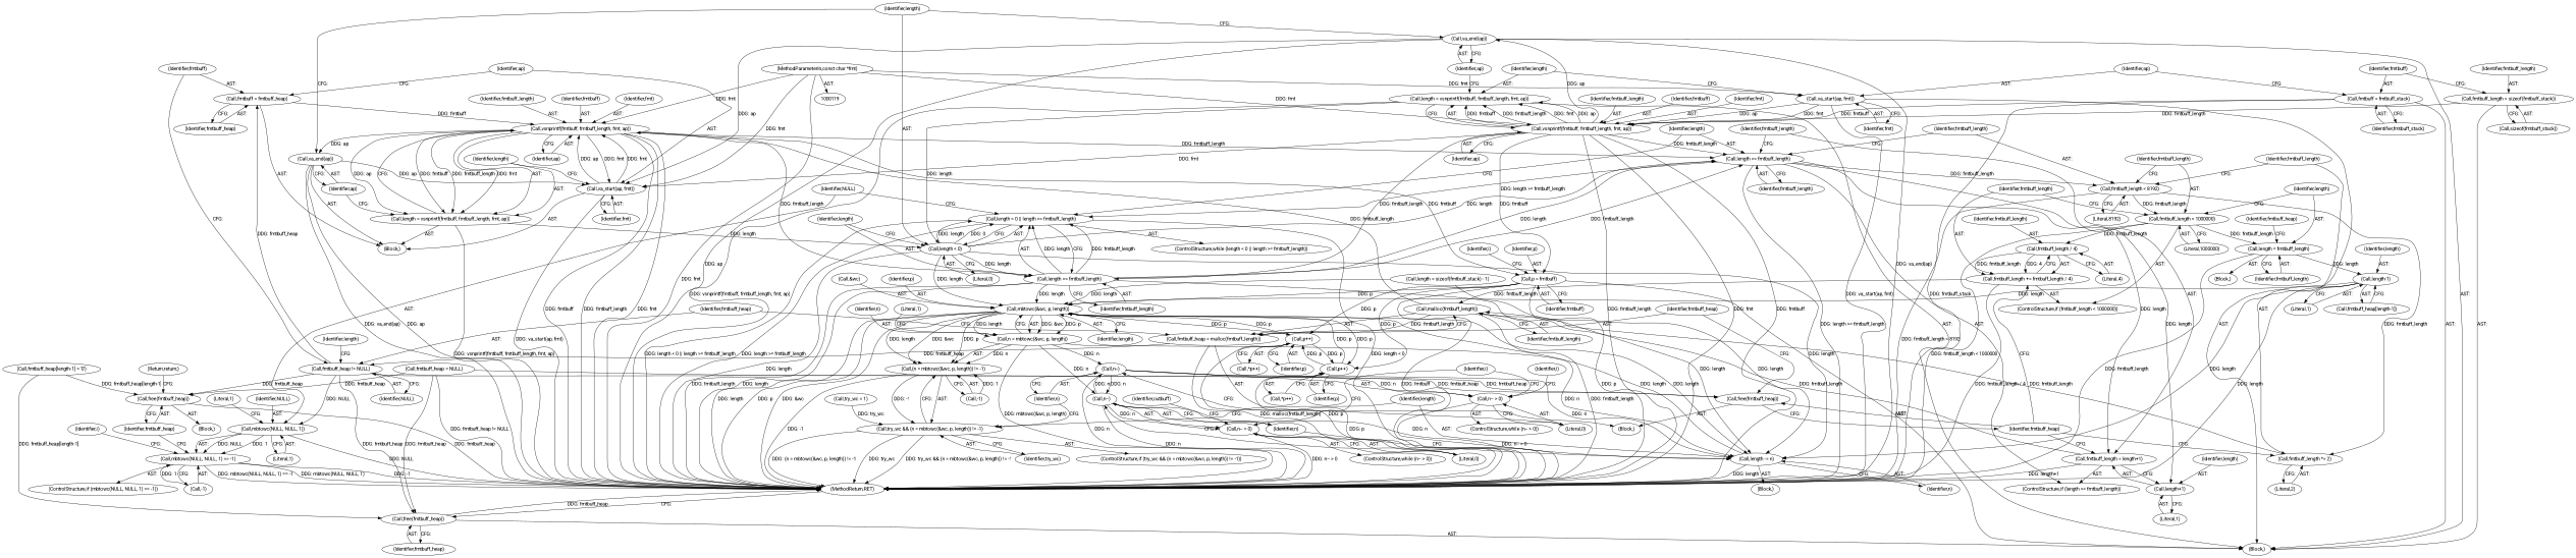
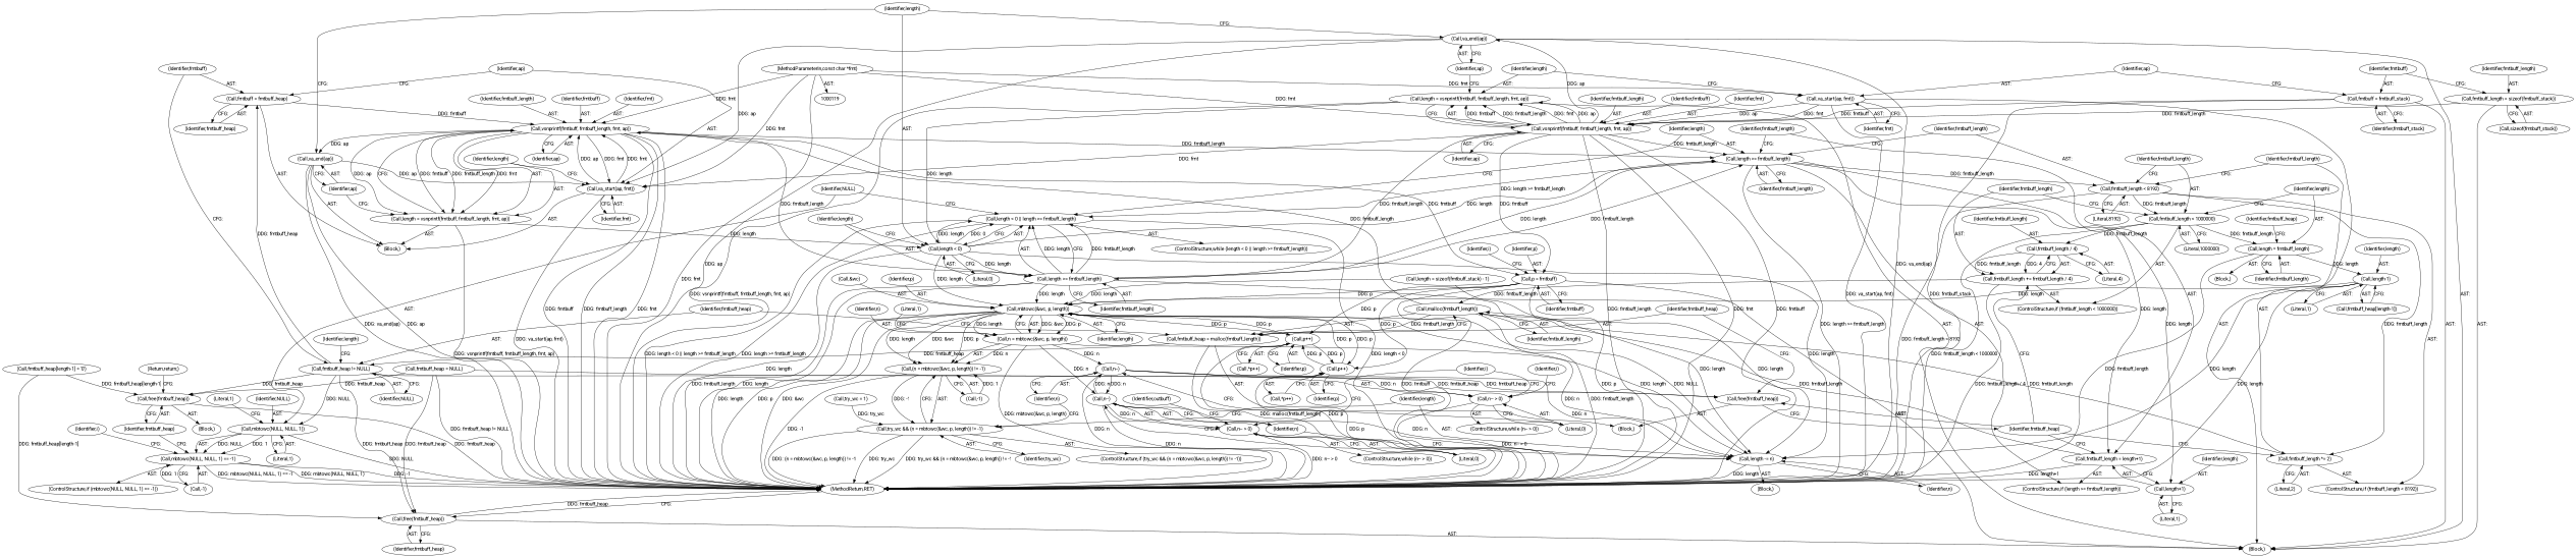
  digraph {
    fontname=Roboto
    node [fontname=Roboto]
    edge [fontname=Roboto]
    n1 [label="(Call,fmtbuff = fmtbuff_heap)"]
    n2 [label="(Call,vsnprintf(fmtbuff, fmtbuff_length, fmt, ap))"]
    n3 [label="(Identifier,fmtbuff_heap)"]
    n4 [label="(Block,)"]
    n5 [label="(MethodReturn,RET)"]
    n6 [label="(Call,length >= fmtbuff_length)"]
    n7 [label="(Call,length >= fmtbuff_length)"]
    n8 [label="(Call,va_start(ap, fmt))"]
    n9 [label="(Call,p = fmtbuff)"]
    n10 [label="(Call,length = vsnprintf(fmtbuff, fmtbuff_length, fmt, ap))"]
    n11 [label="(Call,va_end(ap))"]
    n12 [label="(Identifier,ap)"]
    n13 [label="(Call,fmtbuff_heap != NULL)"]
    n14 [label="(Call,free(fmtbuff_heap))"]
    n15 [label="(Call,mbtowc(NULL, NULL, 1))"]
    n16 [label="(Call,free(fmtbuff_heap))"]
    n17 [label="(Call,free(fmtbuff_heap))"]
    n18 [label="(Identifier,NULL)"]
    n19 [label="(Block,)"]
    n20 [label="(Identifier,fmtbuff_heap)"]
    n21 [label="(Call,mbtowc(NULL, NULL, 1) == -1)"]
    n22 [label="(Literal,1)"]
    n23 [label="(Identifier,fmtbuff_heap)"]
    n24 [label="(Block,)"]
    n25 [label="(Block,)"]
    n26 [label="(Identifier,fmtbuff_heap)"]
    n27 [label="(Call,fmtbuff_heap = malloc(fmtbuff_length))"]
    n28 [label="(Call,malloc(fmtbuff_length))"]
    n29 [label="(Identifier,fmtbuff_length)"]
    n30 [label="(Call,fmtbuff_length += fmtbuff_length / 4)"]
    n31 [label="(Call,fmtbuff_length / 4)"]
    n32 [label="(ControlStructure,if (fmtbuff_length < 1000000))"]
    n33 [label="(Literal,4)"]
    n34 [label="(Call,fmtbuff_length < 1000000)"]
    n35 [label="(Call,length = fmtbuff_length)"]
    n36 [label="(Literal,1000000)"]
    n37 [label="(Call,length-1)"]
    n38 [label="(Identifier,fmtbuff_length)"]
    n39 [label="(Block,)"]
    n40 [label="(Call,fmtbuff_length < 8192)"]
    n41 [label="(Call,fmtbuff_length *= 2)"]
    n42 [label="(Literal,8192)"]
+   n43 [label="(ControlStructure,if (fmtbuff_length < 8192))"]
    n44 [label="(Literal,2)"]
    n45 [label="(Call,fmtbuff_length = length+1)"]
    n46 [label="(Call,length < 0 || length >= fmtbuff_length)"]
    n47 [label="(Call,length+1)"]
    n48 [label="(Identifier,fmtbuff_length)"]
    n49 [label="(ControlStructure,if (length >= fmtbuff_length))"]
    n50 [label="(Call,length < 0)"]
    n51 [label="(ControlStructure,while (length < 0 || length >= fmtbuff_length))"]
    n52 [label="(Literal,1)"]
    n53 [label="(Call,mbtowc(&wc, p, length))"]
    n54 [label="(Call,length -= n)"]
    n55 [label="(Literal,0)"]
    n56 [label="(Identifier,fmtbuff_length)"]
    n57 [label="(Call,(n = mbtowc(&wc, p, length)) != -1)"]
    n58 [label="(Call,n = mbtowc(&wc, p, length))"]
    n59 [label="(Call,p++)"]
    n60 [label="(Call,p++)"]
    n61 [label="(Identifier,length)"]
    n62 [label="(Block,)"]
    n63 [label="(Identifier,n)"]
    n64 [label="(Call,length = vsnprintf(fmtbuff, fmtbuff_length, fmt, ap))"]
    n65 [label="(Call,vsnprintf(fmtbuff, fmtbuff_length, fmt, ap))"]
    n66 [label="(Call,va_end(ap))"]
    n67 [label="(Identifier,ap)"]
    n68 [label="(Identifier,fmt)"]
    n69 [label="(Identifier,ap)"]
    n70 [label="(Identifier,fmtbuff)"]
    n71 [label="(Call,fmtbuff = fmtbuff_stack)"]
    n72 [label="(Identifier,fmtbuff_stack)"]
    n73 [label="(Call,fmtbuff_length = sizeof(fmtbuff_stack))"]
    n74 [label="(Call,sizeof(fmtbuff_stack))"]
    n75 [label="(Call,va_start(ap, fmt))"]
    n76 [label="(Identifier,fmt)"]
    n77 [label="(MethodParameterIn,const char *fmt)"]
    1000119
    n79 [label="(Identifier,ap)"]
    n80 [label="(ControlStructure,if (mbtowc(NULL, NULL, 1) == -1))"]
    n81 [label="(Call,-1)"]
    n82 [label="(Literal,1)"]
    n83 [label="(Call,fmtbuff_heap[length-1])"]
    n84 [label="(Call,try_wc && (n = mbtowc(&wc, p, length)) != -1)"]
    n85 [label="(Call,-1)"]
    n86 [label="(Call,n--)"]
    n87 [label="(Call,n--)"]
    n88 [label="(Call,*p++)"]
    n89 [label="(Identifier,p)"]
    n90 [label="(Call,*p++)"]
    n91 [label="(Identifier,p)"]
    n92 [label="(Identifier,try_wc)"]
    n93 [label="(ControlStructure,if (try_wc && (n = mbtowc(&wc, p, length)) != -1))"]
    n94 [label="(Call,n-- > 0)"]
    n95 [label="(Identifier,n)"]
    n96 [label="(Call,n-- > 0)"]
    n97 [label="(Identifier,n)"]
    n98 [label="(ControlStructure,while (n-- > 0))"]
    n99 [label="(Literal,0)"]
    n100 [label="(Literal,0)"]
    n101 [label="(ControlStructure,while (n-- > 0))"]
    n102 [label="(Identifier,p)"]
    n103 [label="(Identifier,fmtbuff_length)"]
    n104 [label="(Identifier,fmtbuff)"]
    n105 [label="(Call,&wc)"]
    n106 [label="(Identifier,ap)"]
    n107 [label="(Identifier,fmtbuff_length)"]
    n108 [label="(Identifier,fmt)"]
    n109 [label="(Identifier,fmtbuff_heap)"]
    n110 [label="(Call,length = sizeof(fmtbuff_stack) - 1)"]
    n111 [label="(Identifier,fmtbuff_length)"]
    n112 [label="(Identifier,fmtbuff)"]
    n113 [label="(Identifier,i)"]
    n114 [label="(Return,return;)"]
    n115 [label="(Literal,1)"]
    n116 [label="(Identifier,fmtbuff_length)"]
    n117 [label="(Identifier,fmtbuff_length)"]
    n118 [label="(Identifier,length)"]
    n119 [label="(Identifier,outbuff)"]
    n120 [label="(Identifier,fmtbuff_heap)"]
    n121 [label="(Identifier,NULL)"]
    n122 [label="(Identifier,length)"]
    n123 [label="(Identifier,length)"]
    n124 [label="(Identifier,NULL)"]
    n125 [label="(Identifier,i)"]
    n126 [label="(Identifier,fmtbuff)"]
    n127 [label="(Identifier,n)"]
    n128 [label="(Identifier,length)"]
    n129 [label="(Identifier,fmt)"]
    n130 [label="(Identifier,p)"]
    n131 [label="(Call,try_wc = 1)"]
    n132 [label="(Identifier,fmtbuff_length)"]
    n133 [label="(Identifier,fmtbuff_length)"]
    n134 [label="(Call,fmtbuff_heap[length-1] = '\0')"]
    n135 [label="(Identifier,length)"]
    n136 [label="(Identifier,ap)"]
    n137 [label="(Identifier,fmtbuff_length)"]
    n138 [label="(Literal,1)"]
    n139 [label="(Identifier,fmtbuff_heap)"]
    n140 [label="(Call,fmtbuff_heap = NULL)"]
    n141 [label="(Identifier,length)"]
    n142 [label="(Identifier,length)"]
    n143 [label="(Identifier,length)"]
    n144 [label="(Identifier,i)"]
    n145 [label="(Identifier,length)"]
    n146 [label="(Identifier,fmtbuff)"]
    n147 [label="(Identifier,length)"]
    n148 [label="(Identifier,i)"]
    n149 [label="(Identifier,fmtbuff_length)"]
    n1 -> n2 [label="DDG: fmtbuff"]
    n1 -> n3 [label="CFG: "]
    n1 -> n4 [label="AST: "]
    n2 -> n5 [label="DDG: fmtbuff"]
    n2 -> n5 [label="DDG: fmtbuff_length"]
    n2 -> n5 [label="DDG: fmt"]
    n2 -> n6 [label="DDG: fmtbuff_length"]
    n2 -> n7 [label="DDG: fmtbuff_length"]
    n2 -> n8 [label="DDG: fmt"]
    n2 -> n9 [label="DDG: fmtbuff"]
    n2 -> n10 [label="AST: "]
    n2 -> n10 [label="DDG: fmtbuff"]
    n2 -> n10 [label="DDG: fmtbuff_length"]
    n2 -> n10 [label="DDG: fmt"]
    n2 -> n10 [label="DDG: ap"]
    n2 -> n11 [label="DDG: ap"]
    n2 -> n12 [label="CFG: "]
    n3 -> n1 [label="AST: "]
    n5 -> n17 [label="CFG: "]
    n6 -> n5 [label="DDG: length >= fmtbuff_length"]
    n6 -> n40 [label="DDG: fmtbuff_length"]
    n6 -> n45 [label="DDG: length"]
    n6 -> n46 [label="DDG: length >= fmtbuff_length"]
    n6 -> n47 [label="DDG: length"]
    n6 -> n48 [label="CFG: "]
    n6 -> n49 [label="AST: "]
    n7 -> n5 [label="DDG: fmtbuff_length"]
    n7 -> n5 [label="DDG: length"]
    n7 -> n6 [label="DDG: length"]
    n7 -> n6 [label="DDG: fmtbuff_length"]
    n7 -> n46 [label="AST: "]
    n7 -> n46 [label="DDG: length"]
    n7 -> n46 [label="DDG: fmtbuff_length"]
    n7 -> n53 [label="DDG: length"]
    n7 -> n54 [label="DDG: length"]
    n7 -> n56 [label="CFG: "]
    n8 -> n2 [label="DDG: fmt"]
    n8 -> n2 [label="DDG: ap"]
    n8 -> n4 [label="AST: "]
    n8 -> n5 [label="DDG: va_start(ap, fmt)"]
    n8 -> n68 [label="CFG: "]
    n9 -> n5 [label="DDG: p"]
    n9 -> n5 [label="DDG: fmtbuff"]
    n9 -> n25 [label="AST: "]
    n9 -> n53 [label="DDG: p"]
    n9 -> n59 [label="DDG: p"]
    n9 -> n60 [label="DDG: p"]
    n9 -> n70 [label="CFG: "]
    n10 -> n2 [label="CFG: "]
    n10 -> n4 [label="AST: "]
    n10 -> n5 [label="DDG: vsnprintf(fmtbuff, fmtbuff_length, fmt, ap)"]
    n10 -> n50 [label="DDG: length"]
    n11 -> n4 [label="AST: "]
    n11 -> n5 [label="DDG: ap"]
    n11 -> n5 [label="DDG: va_end(ap)"]
    n11 -> n8 [label="DDG: ap"]
    n11 -> n79 [label="CFG: "]
    n12 -> n2 [label="AST: "]
    n13 -> n1 [label="DDG: fmtbuff_heap"]
    n13 -> n14 [label="DDG: fmtbuff_heap"]
    n13 -> n15 [label="DDG: NULL"]
    n13 -> n16 [label="DDG: fmtbuff_heap"]
    n13 -> n17 [label="DDG: fmtbuff_heap"]
    n13 -> n18 [label="CFG: "]
    n14 -> n19 [label="AST: "]
    n14 -> n20 [label="CFG: "]
    n15 -> n5 [label="DDG: NULL"]
    n15 -> n21 [label="AST: "]
    n15 -> n21 [label="DDG: NULL"]
    n15 -> n21 [label="DDG: 1"]
    n15 -> n22 [label="CFG: "]
    n16 -> n5 [label="DDG: fmtbuff_heap"]
    n16 -> n23 [label="CFG: "]
    n16 -> n24 [label="AST: "]
    n17 -> n5 [label="DDG: fmtbuff_heap"]
    n17 -> n25 [label="AST: "]
    n17 -> n26 [label="CFG: "]
    n18 -> n13 [label="AST: "]
    n20 -> n14 [label="AST: "]
    n20 -> n30 [label="CFG: "]
    n20 -> n41 [label="CFG: "]
    n20 -> n45 [label="CFG: "]
    n21 -> n5 [label="DDG: mbtowc(NULL, NULL, 1) == -1"]
    n21 -> n5 [label="DDG: mbtowc(NULL, NULL, 1)"]
    n21 -> n5 [label="DDG: -1"]
    n21 -> n80 [label="AST: "]
    n21 -> n81 [label="CFG: "]
    n22 -> n15 [label="AST: "]
    n23 -> n16 [label="AST: "]
    n23 -> n21 [label="CFG: "]
    n26 -> n17 [label="AST: "]
    n27 -> n5 [label="DDG: malloc(fmtbuff_length)"]
    n27 -> n13 [label="DDG: fmtbuff_heap"]
    n27 -> n19 [label="AST: "]
    n27 -> n28 [label="CFG: "]
    n28 -> n2 [label="DDG: fmtbuff_length"]
    n28 -> n5 [label="DDG: fmtbuff_length"]
    n28 -> n27 [label="AST: "]
    n28 -> n27 [label="DDG: fmtbuff_length"]
    n28 -> n29 [label="CFG: "]
    n29 -> n28 [label="AST: "]
    n30 -> n5 [label="DDG: fmtbuff_length / 4"]
    n30 -> n28 [label="DDG: fmtbuff_length"]
    n30 -> n31 [label="CFG: "]
    n30 -> n32 [label="AST: "]
    n31 -> n30 [label="AST: "]
    n31 -> n30 [label="DDG: fmtbuff_length"]
    n31 -> n30 [label="DDG: 4"]
    n31 -> n33 [label="CFG: "]
    n33 -> n31 [label="AST: "]
    n34 -> n5 [label="DDG: fmtbuff_length < 1000000"]
    n34 -> n31 [label="DDG: fmtbuff_length"]
    n34 -> n32 [label="AST: "]
    n34 -> n35 [label="DDG: fmtbuff_length"]
    n34 -> n36 [label="CFG: "]
    n35 -> n5 [label="DDG: fmtbuff_length"]
    n35 -> n37 [label="DDG: length"]
    n35 -> n38 [label="CFG: "]
    n35 -> n39 [label="AST: "]
    n36 -> n34 [label="AST: "]
    n37 -> n5 [label="DDG: length"]
    n37 -> n53 [label="DDG: length"]
    n37 -> n54 [label="DDG: length"]
    n37 -> n82 [label="CFG: "]
    n37 -> n83 [label="AST: "]
    n38 -> n35 [label="AST: "]
    n40 -> n5 [label="DDG: fmtbuff_length < 8192"]
    n40 -> n34 [label="DDG: fmtbuff_length"]
    n40 -> n41 [label="DDG: fmtbuff_length"]
    n40 -> n42 [label="CFG: "]
+   n40 -> n43 [label="AST: "]
    n41 -> n28 [label="DDG: fmtbuff_length"]
+   n41 -> n43 [label="AST: "]
    n41 -> n44 [label="CFG: "]
    n42 -> n40 [label="AST: "]
    n44 -> n41 [label="AST: "]
    n45 -> n5 [label="DDG: length+1"]
    n45 -> n28 [label="DDG: fmtbuff_length"]
    n45 -> n47 [label="CFG: "]
    n45 -> n49 [label="AST: "]
    n46 -> n5 [label="DDG: length < 0"]
    n46 -> n5 [label="DDG: length < 0 || length >= fmtbuff_length"]
    n46 -> n5 [label="DDG: length >= fmtbuff_length"]
    n46 -> n7 [label="CFG: "]
    n46 -> n50 [label="CFG: "]
    n46 -> n51 [label="AST: "]
    n47 -> n45 [label="AST: "]
    n47 -> n52 [label="CFG: "]
    n48 -> n6 [label="AST: "]
    n50 -> n5 [label="DDG: length"]
    n50 -> n6 [label="DDG: length"]
    n50 -> n7 [label="DDG: length"]
    n50 -> n46 [label="AST: "]
    n50 -> n46 [label="DDG: length"]
    n50 -> n46 [label="DDG: 0"]
    n50 -> n53 [label="DDG: length"]
    n50 -> n54 [label="DDG: length"]
    n50 -> n55 [label="CFG: "]
    n52 -> n47 [label="AST: "]
    n53 -> n5 [label="DDG: p"]
    n53 -> n5 [label="DDG: &wc"]
    n53 -> n5 [label="DDG: length"]
-   n53 -> n54 [label="DDG: length"]
+   n53 -> n54 [label="DDG: NULL"]
    n53 -> n57 [label="DDG: &wc"]
    n53 -> n57 [label="DDG: p"]
    n53 -> n57 [label="DDG: length"]
    n53 -> n58 [label="AST: "]
    n53 -> n58 [label="DDG: &wc"]
    n53 -> n58 [label="DDG: p"]
    n53 -> n58 [label="DDG: length"]
    n53 -> n59 [label="DDG: p"]
    n53 -> n60 [label="DDG: p"]
    n53 -> n61 [label="CFG: "]
    n54 -> n5 [label="DDG: length"]
    n54 -> n53 [label="DDG: length"]
    n54 -> n62 [label="AST: "]
    n54 -> n63 [label="CFG: "]
    n55 -> n50 [label="AST: "]
    n56 -> n7 [label="AST: "]
    n57 -> n5 [label="DDG: -1"]
    n57 -> n84 [label="AST: "]
    n57 -> n84 [label="DDG: -1"]
    n57 -> n85 [label="CFG: "]
    n58 -> n5 [label="DDG: mbtowc(&wc, p, length)"]
    n58 -> n53 [label="CFG: "]
    n58 -> n54 [label="DDG: n"]
    n58 -> n57 [label="AST: "]
    n58 -> n57 [label="DDG: n"]
    n58 -> n86 [label="DDG: n"]
    n58 -> n87 [label="DDG: n"]
    n59 -> n5 [label="DDG: p"]
    n59 -> n53 [label="DDG: p"]
    n59 -> n60 [label="DDG: p"]
    n59 -> n88 [label="AST: "]
    n59 -> n89 [label="CFG: "]
    n60 -> n5 [label="DDG: p"]
    n60 -> n53 [label="DDG: p"]
    n60 -> n59 [label="DDG: p"]
    n60 -> n90 [label="AST: "]
    n60 -> n91 [label="CFG: "]
    n61 -> n53 [label="AST: "]
    n63 -> n54 [label="AST: "]
    n64 -> n5 [label="DDG: vsnprintf(fmtbuff, fmtbuff_length, fmt, ap)"]
    n64 -> n25 [label="AST: "]
    n64 -> n50 [label="DDG: length"]
    n64 -> n65 [label="CFG: "]
    n65 -> n5 [label="DDG: fmtbuff"]
    n65 -> n5 [label="DDG: fmtbuff_length"]
    n65 -> n5 [label="DDG: fmt"]
    n65 -> n6 [label="DDG: fmtbuff_length"]
    n65 -> n7 [label="DDG: fmtbuff_length"]
    n65 -> n8 [label="DDG: fmt"]
    n65 -> n9 [label="DDG: fmtbuff"]
    n65 -> n64 [label="AST: "]
    n65 -> n64 [label="DDG: fmtbuff"]
    n65 -> n64 [label="DDG: fmtbuff_length"]
    n65 -> n64 [label="DDG: fmt"]
    n65 -> n64 [label="DDG: ap"]
    n65 -> n66 [label="DDG: ap"]
    n65 -> n67 [label="CFG: "]
    n66 -> n5 [label="DDG: va_end(ap)"]
    n66 -> n5 [label="DDG: ap"]
    n66 -> n8 [label="DDG: ap"]
    n66 -> n25 [label="AST: "]
    n66 -> n69 [label="CFG: "]
    n67 -> n65 [label="AST: "]
    n68 -> n8 [label="AST: "]
    n69 -> n64 [label="CFG: "]
    n69 -> n66 [label="AST: "]
    n70 -> n9 [label="AST: "]
    n71 -> n5 [label="DDG: fmtbuff_stack"]
    n71 -> n25 [label="AST: "]
    n71 -> n65 [label="DDG: fmtbuff"]
    n71 -> n72 [label="CFG: "]
    n72 -> n71 [label="AST: "]
    n73 -> n25 [label="AST: "]
    n73 -> n65 [label="DDG: fmtbuff_length"]
    n73 -> n74 [label="CFG: "]
    n74 -> n73 [label="AST: "]
    n75 -> n5 [label="DDG: va_start(ap, fmt)"]
    n75 -> n25 [label="AST: "]
    n75 -> n65 [label="DDG: fmt"]
    n75 -> n65 [label="DDG: ap"]
    n75 -> n76 [label="CFG: "]
    n76 -> n75 [label="AST: "]
    n77 -> n2 [label="DDG: fmt"]
    n77 -> n5 [label="DDG: fmt"]
    n77 -> n8 [label="DDG: fmt"]
    n77 -> n65 [label="DDG: fmt"]
    n77 -> n75 [label="DDG: fmt"]
    n77 -> 1000119 [label="AST: "]
    n79 -> n10 [label="CFG: "]
    n79 -> n11 [label="AST: "]
    n81 -> n21 [label="AST: "]
    n81 -> n21 [label="DDG: 1"]
    n82 -> n37 [label="AST: "]
    n83 -> n37 [label="CFG: "]
    n84 -> n5 [label="DDG: (n = mbtowc(&wc, p, length)) != -1"]
    n84 -> n5 [label="DDG: try_wc"]
    n84 -> n5 [label="DDG: try_wc && (n = mbtowc(&wc, p, length)) != -1"]
    n84 -> n57 [label="CFG: "]
    n84 -> n92 [label="CFG: "]
    n84 -> n93 [label="AST: "]
    n85 -> n57 [label="AST: "]
    n85 -> n57 [label="DDG: 1"]
    n86 -> n5 [label="DDG: n"]
    n86 -> n54 [label="DDG: n"]
    n86 -> n87 [label="DDG: n"]
    n86 -> n94 [label="AST: "]
    n86 -> n94 [label="DDG: n"]
    n86 -> n95 [label="CFG: "]
    n87 -> n5 [label="DDG: n"]
    n87 -> n54 [label="DDG: n"]
    n87 -> n86 [label="DDG: n"]
    n87 -> n96 [label="AST: "]
    n87 -> n96 [label="DDG: n"]
    n87 -> n97 [label="CFG: "]
    n88 -> n59 [label="CFG: "]
    n89 -> n59 [label="AST: "]
    n90 -> n60 [label="CFG: "]
    n91 -> n60 [label="AST: "]
    n92 -> n84 [label="AST: "]
    n94 -> n5 [label="DDG: n-- > 0"]
    n94 -> n98 [label="AST: "]
    n94 -> n99 [label="CFG: "]
    n95 -> n54 [label="CFG: "]
    n95 -> n86 [label="AST: "]
    n96 -> n5 [label="DDG: n-- > 0"]
    n96 -> n100 [label="CFG: "]
    n96 -> n101 [label="AST: "]
    n97 -> n84 [label="CFG: "]
    n97 -> n87 [label="AST: "]
    n99 -> n86 [label="CFG: "]
    n99 -> n94 [label="AST: "]
    n100 -> n87 [label="CFG: "]
    n100 -> n96 [label="AST: "]
    n102 -> n53 [label="AST: "]
    n103 -> n34 [label="AST: "]
    n103 -> n40 [label="CFG: "]
    n104 -> n65 [label="AST: "]
    n105 -> n53 [label="AST: "]
    n106 -> n71 [label="CFG: "]
    n106 -> n75 [label="AST: "]
    n107 -> n6 [label="CFG: "]
    n107 -> n40 [label="AST: "]
    n108 -> n2 [label="AST: "]
    n109 -> n14 [label="CFG: "]
    n109 -> n27 [label="AST: "]
    n110 -> n53 [label="DDG: length"]
    n110 -> n54 [label="DDG: length"]
    n111 -> n2 [label="AST: "]
    n112 -> n71 [label="AST: "]
    n112 -> n73 [label="CFG: "]
    n113 -> n21 [label="CFG: "]
    n114 -> n16 [label="CFG: "]
    n115 -> n15 [label="CFG: "]
    n116 -> n6 [label="CFG: "]
    n116 -> n45 [label="AST: "]
    n117 -> n30 [label="AST: "]
    n117 -> n34 [label="CFG: "]
    n118 -> n11 [label="CFG: "]
    n118 -> n50 [label="AST: "]
    n118 -> n66 [label="CFG: "]
    n119 -> n94 [label="CFG: "]
    n120 -> n35 [label="CFG: "]
    n121 -> n15 [label="AST: "]
    n122 -> n6 [label="AST: "]
    n122 -> n46 [label="CFG: "]
    n123 -> n64 [label="AST: "]
    n123 -> n75 [label="CFG: "]
    n124 -> n15 [label="AST: "]
    n124 -> n46 [label="CFG: "]
    n125 -> n9 [label="CFG: "]
    n126 -> n2 [label="AST: "]
    n127 -> n58 [label="AST: "]
    n128 -> n8 [label="CFG: "]
    n128 -> n10 [label="AST: "]
    n129 -> n65 [label="AST: "]
    n130 -> n9 [label="AST: "]
    n131 -> n84 [label="DDG: try_wc"]
    n132 -> n65 [label="AST: "]
    n133 -> n73 [label="AST: "]
    n134 -> n16 [label="DDG: fmtbuff_heap[length-1]"]
    n134 -> n17 [label="DDG: fmtbuff_heap[length-1]"]
    n135 -> n34 [label="CFG: "]
    n135 -> n35 [label="AST: "]
    n136 -> n1 [label="CFG: "]
    n136 -> n8 [label="AST: "]
    n137 -> n31 [label="AST: "]
    n138 -> n58 [label="CFG: "]
    n139 -> n13 [label="AST: "]
    n139 -> n27 [label="CFG: "]
    n140 -> n5 [label="DDG: fmtbuff_heap != NULL"]
    n140 -> n14 [label="DDG: fmtbuff_heap"]
    n140 -> n16 [label="DDG: fmtbuff_heap"]
    n140 -> n17 [label="DDG: fmtbuff_heap"]
    n141 -> n54 [label="AST: "]
    n141 -> n84 [label="CFG: "]
    n142 -> n7 [label="AST: "]
    n142 -> n50 [label="CFG: "]
    n143 -> n13 [label="CFG: "]
    n144 -> n96 [label="CFG: "]
    n145 -> n37 [label="AST: "]
    n146 -> n1 [label="AST: "]
    n146 -> n13 [label="CFG: "]
    n147 -> n47 [label="AST: "]
    n148 -> n94 [label="CFG: "]
    n148 -> n96 [label="CFG: "]
    n149 -> n40 [label="CFG: "]
    n149 -> n41 [label="AST: "]
  }
